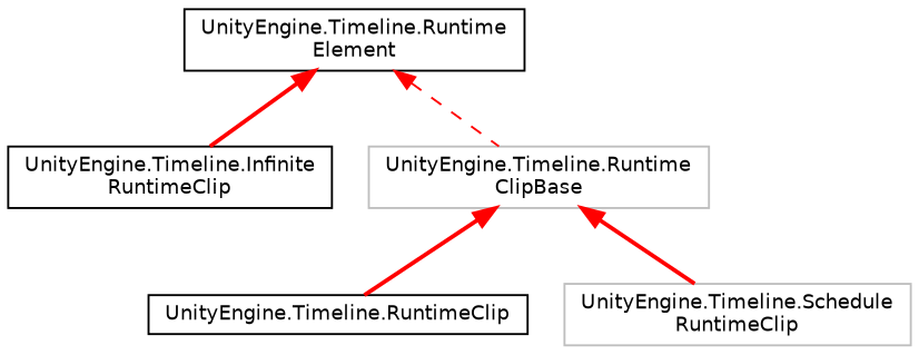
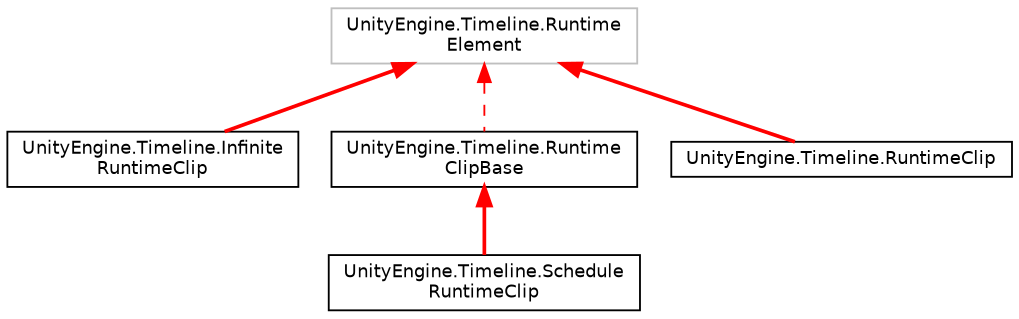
  digraph {
    node [color=black fillcolor=white fontname=Helvetica fontsize=10 shape=record style=filled]
    edge [color=red dir=back fontname=Helvetica fontsize=10 labelfontname=Helvetica labelfontsize=10 style=bold]
-   n1 [height=0.2 label="UnityEngine.Timeline.Runtime\lElement" width=0.4]
+   n1 [color=grey75 height=0.2 label="UnityEngine.Timeline.Runtime\lElement" width=0.4]
    n2 [height=0.2 label="UnityEngine.Timeline.Infinite\lRuntimeClip" width=0.4]
-   n3 [color=grey75 height=0.2 label="UnityEngine.Timeline.Runtime\lClipBase" width=0.4]
+   n3 [height=0.2 label="UnityEngine.Timeline.Runtime\lClipBase" width=0.4]
    n4 [height=0.2 label="UnityEngine.Timeline.RuntimeClip" width=0.4]
-   n5 [color=grey75 height=0.2 label="UnityEngine.Timeline.Schedule\lRuntimeClip" width=0.4]
+   n5 [height=0.2 label="UnityEngine.Timeline.Schedule\lRuntimeClip" width=0.4]
    n1 -> n2
    n1 -> n3 [style=dashed]
-   n3 -> n4
+   n1 -> n4
    n3 -> n5
  }
